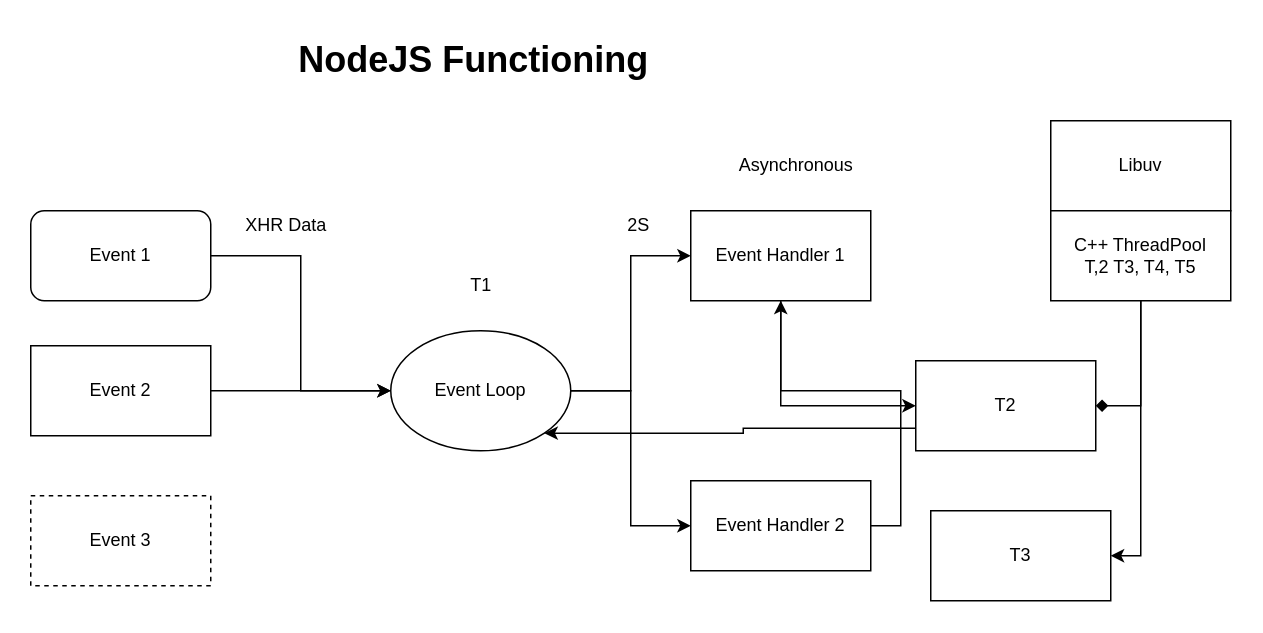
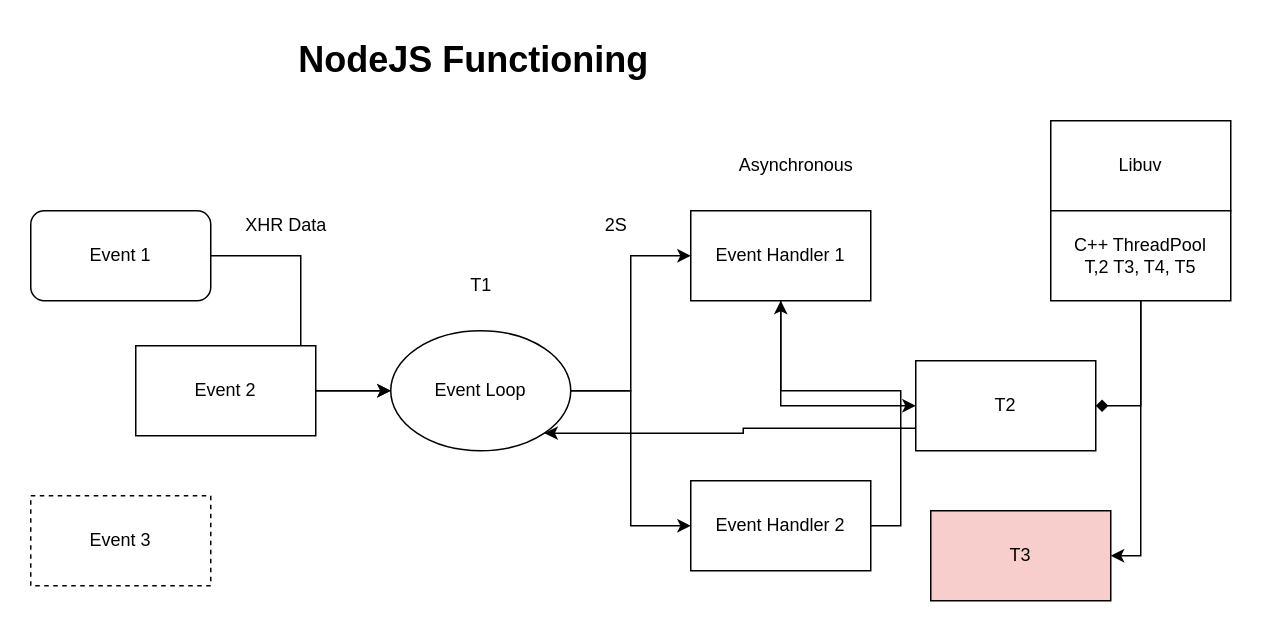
  <mxCell id="0" />
  <mxCell id="1" parent="0" />
  <mxCell id="2" style="edgeStyle=orthogonalEdgeStyle;rounded=0;orthogonalLoop=1;jettySize=auto;html=1;exitX=1;exitY=0.5;exitDx=0;exitDy=0;entryX=0;entryY=0.5;entryDx=0;entryDy=0;" edge="1" parent="1" source="3" target="9"><mxGeometry relative="1" as="geometry" /></mxCell>
  <mxCell id="3" value="Event 1" style="whiteSpace=wrap;html=1;rounded=1;" vertex="1" parent="1"><mxGeometry x="20" y="140" width="120" height="60" as="geometry" /></mxCell>
  <mxCell id="4" style="edgeStyle=orthogonalEdgeStyle;rounded=0;orthogonalLoop=1;jettySize=auto;html=1;exitX=1;exitY=0.5;exitDx=0;exitDy=0;entryX=0;entryY=0.5;entryDx=0;entryDy=0;" edge="1" parent="1" source="5" target="9"><mxGeometry relative="1" as="geometry" /></mxCell>
- <mxCell id="5" value="Event 2" style="rounded=0;whiteSpace=wrap;html=1;" vertex="1" parent="1"><mxGeometry x="20" y="230" width="120" height="60" as="geometry" /></mxCell>
+ <mxCell id="5" value="Event 2" style="rounded=0;whiteSpace=wrap;html=1;" vertex="1" parent="1"><mxGeometry x="90" y="230" width="120" height="60" as="geometry" /></mxCell>
  <mxCell id="6" value="Event 3" style="rounded=0;whiteSpace=wrap;html=1;dashed=1;" vertex="1" parent="1"><mxGeometry x="20" y="330" width="120" height="60" as="geometry" /></mxCell>
  <mxCell id="7" style="edgeStyle=orthogonalEdgeStyle;rounded=0;orthogonalLoop=1;jettySize=auto;html=1;exitX=1;exitY=0.5;exitDx=0;exitDy=0;entryX=0;entryY=0.5;entryDx=0;entryDy=0;" edge="1" parent="1" source="9" target="12"><mxGeometry relative="1" as="geometry" /></mxCell>
  <mxCell id="8" style="edgeStyle=orthogonalEdgeStyle;rounded=0;orthogonalLoop=1;jettySize=auto;html=1;exitX=1;exitY=0.5;exitDx=0;exitDy=0;entryX=0;entryY=0.5;entryDx=0;entryDy=0;" edge="1" parent="1" source="9" target="22"><mxGeometry relative="1" as="geometry" /></mxCell>
  <mxCell id="9" value="Event Loop" style="ellipse;whiteSpace=wrap;html=1;" vertex="1" parent="1"><mxGeometry x="260" y="220" width="120" height="80" as="geometry" /></mxCell>
  <mxCell id="10" value="T1" style="text;html=1;align=center;verticalAlign=middle;resizable=0;points=[];autosize=1;strokeColor=none;fillColor=none;" vertex="1" parent="1"><mxGeometry x="305" y="180" width="30" height="20" as="geometry" /></mxCell>
  <mxCell id="11" style="edgeStyle=orthogonalEdgeStyle;rounded=0;orthogonalLoop=1;jettySize=auto;html=1;exitX=0.5;exitY=1;exitDx=0;exitDy=0;entryX=0;entryY=0.5;entryDx=0;entryDy=0;" edge="1" parent="1" source="12" target="20"><mxGeometry relative="1" as="geometry" /></mxCell>
  <mxCell id="12" value="Event Handler 1" style="rounded=0;whiteSpace=wrap;html=1;" vertex="1" parent="1"><mxGeometry x="460" y="140" width="120" height="60" as="geometry" /></mxCell>
  <mxCell id="13" value="XHR Data" style="text;html=1;align=center;verticalAlign=middle;resizable=0;points=[];autosize=1;strokeColor=none;fillColor=none;" vertex="1" parent="1"><mxGeometry x="155" y="140" width="70" height="20" as="geometry" /></mxCell>
  <mxCell id="14" value="Asynchronous" style="text;html=1;align=center;verticalAlign=middle;resizable=0;points=[];autosize=1;strokeColor=none;fillColor=none;" vertex="1" parent="1"><mxGeometry x="485" y="100" width="90" height="20" as="geometry" /></mxCell>
  <mxCell id="15" value="Libuv" style="rounded=0;whiteSpace=wrap;html=1;" vertex="1" parent="1"><mxGeometry x="700" y="80" width="120" height="60" as="geometry" /></mxCell>
  <mxCell id="16" style="edgeStyle=orthogonalEdgeStyle;rounded=0;orthogonalLoop=1;jettySize=auto;html=1;exitX=0.5;exitY=1;exitDx=0;exitDy=0;entryX=1;entryY=0.5;entryDx=0;entryDy=0;endArrow=diamond;" edge="1" parent="1" source="18" target="20"><mxGeometry relative="1" as="geometry" /></mxCell>
  <mxCell id="17" style="edgeStyle=orthogonalEdgeStyle;rounded=0;orthogonalLoop=1;jettySize=auto;html=1;exitX=0.5;exitY=1;exitDx=0;exitDy=0;entryX=1;entryY=0.5;entryDx=0;entryDy=0;" edge="1" parent="1" source="18" target="23"><mxGeometry relative="1" as="geometry" /></mxCell>
  <mxCell id="18" value="C++ ThreadPool&lt;br&gt;T,2 T3, T4, T5" style="rounded=0;whiteSpace=wrap;html=1;" vertex="1" parent="1"><mxGeometry x="700" y="140" width="120" height="60" as="geometry" /></mxCell>
  <mxCell id="19" style="edgeStyle=orthogonalEdgeStyle;rounded=0;orthogonalLoop=1;jettySize=auto;html=1;exitX=0;exitY=0.75;exitDx=0;exitDy=0;entryX=1;entryY=1;entryDx=0;entryDy=0;" edge="1" parent="1" source="20" target="9"><mxGeometry relative="1" as="geometry" /></mxCell>
  <mxCell id="20" value="T2" style="rounded=0;whiteSpace=wrap;html=1;" vertex="1" parent="1"><mxGeometry x="610" y="240" width="120" height="60" as="geometry" /></mxCell>
  <mxCell id="21" style="edgeStyle=orthogonalEdgeStyle;rounded=0;orthogonalLoop=1;jettySize=auto;html=1;exitX=1;exitY=0.5;exitDx=0;exitDy=0;" edge="1" parent="1" source="22" target="12"><mxGeometry relative="1" as="geometry" /></mxCell>
  <mxCell id="22" value="Event Handler 2" style="rounded=0;whiteSpace=wrap;html=1;" vertex="1" parent="1"><mxGeometry x="460" y="320" width="120" height="60" as="geometry" /></mxCell>
- <mxCell id="23" value="T3" style="rounded=0;whiteSpace=wrap;html=1;" vertex="1" parent="1"><mxGeometry x="620" y="340" width="120" height="60" as="geometry" /></mxCell>
- <mxCell id="24" value="2S" style="text;html=1;align=center;verticalAlign=middle;resizable=0;points=[];autosize=1;strokeColor=none;fillColor=none;" vertex="1" parent="1"><mxGeometry x="410" y="140" width="30" height="20" as="geometry" /></mxCell>
+ <mxCell id="23" value="T3" style="rounded=0;whiteSpace=wrap;html=1;fillColor=#f8cecc;" vertex="1" parent="1"><mxGeometry x="620" y="340" width="120" height="60" as="geometry" /></mxCell>
+ <mxCell id="24" value="2S" style="text;html=1;align=center;verticalAlign=middle;resizable=0;points=[];autosize=1;strokeColor=none;fillColor=none;" vertex="1" parent="1"><mxGeometry x="395" y="140" width="30" height="20" as="geometry" /></mxCell>
  <mxCell id="25" value="NodeJS Functioning" style="text;strokeColor=none;fillColor=none;html=1;fontSize=24;fontStyle=1;verticalAlign=middle;align=center;" vertex="1" parent="1"><mxGeometry x="265" y="20" width="100" height="40" as="geometry" /></mxCell>
